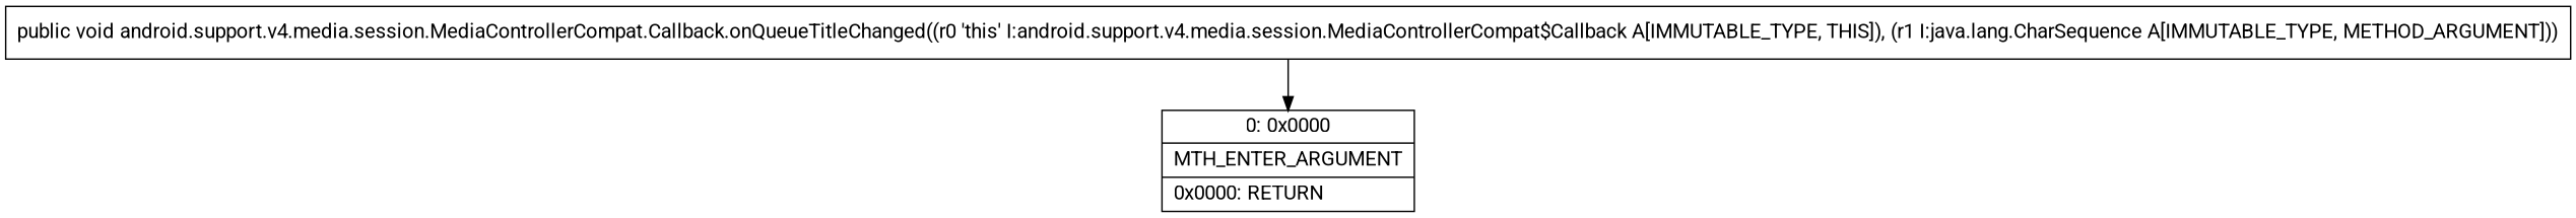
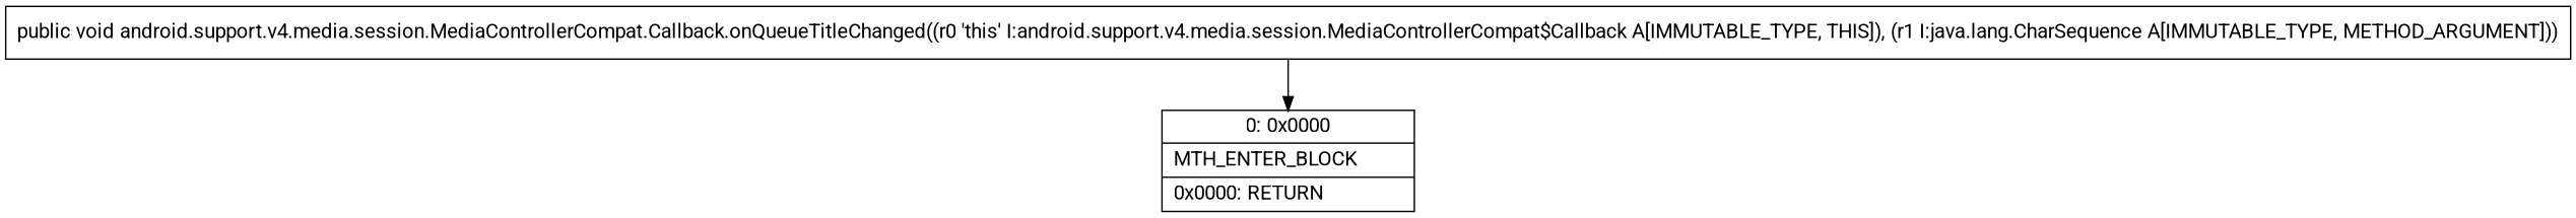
  digraph {
    fontname=Roboto
    node [shape=record fontname=Roboto]
-   n1 [label="{0\:\ 0x0000|MTH_ENTER_ARGUMENT\l|0x0000: RETURN   \l}"]
+   n1 [label="{0\:\ 0x0000|MTH_ENTER_BLOCK\l|0x0000: RETURN   \l}"]
    n2 [label="{public void android.support.v4.media.session.MediaControllerCompat.Callback.onQueueTitleChanged((r0 'this' I:android.support.v4.media.session.MediaControllerCompat$Callback A[IMMUTABLE_TYPE, THIS]), (r1 I:java.lang.CharSequence A[IMMUTABLE_TYPE, METHOD_ARGUMENT])) }"]
    n2 -> n1 [fontname=Roboto]
  }
